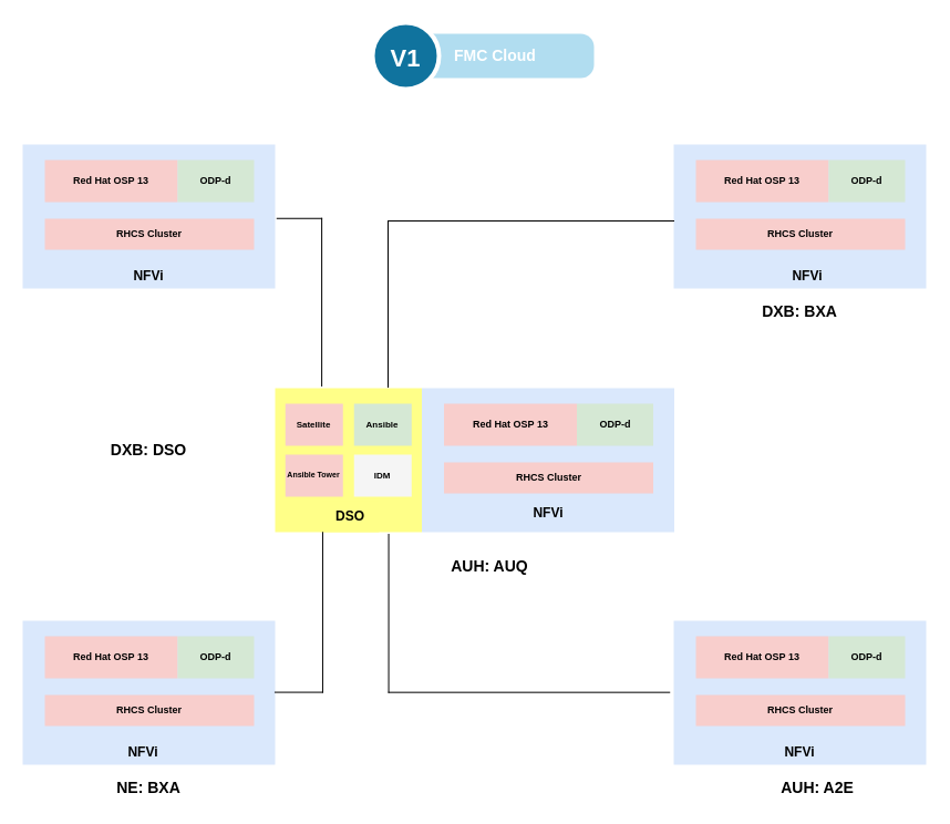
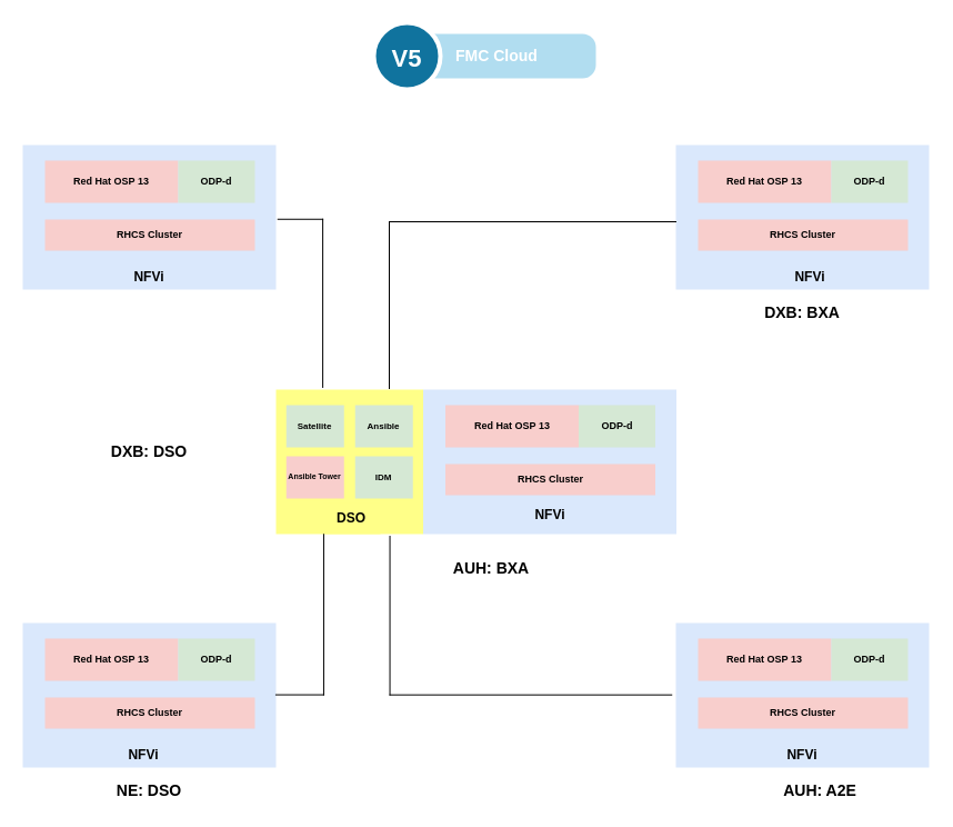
  <mxCell id="0" />
  <mxCell id="1" parent="0" />
  <mxCell id="2" value="" style="shape=partialRectangle;whiteSpace=wrap;html=1;bottom=0;right=0;fillColor=none;hachureGap=4;fontSize=10;fontColor=#000000;rotation=-90;" vertex="1" parent="1"><mxGeometry x="406.08" y="426.5" width="142.65" height="253.69" as="geometry" /></mxCell>
  <mxCell id="3" value="" style="rounded=0;whiteSpace=wrap;html=1;hachureGap=4;fillColor=#dae8fc;strokeColor=none;" vertex="1" parent="1"><mxGeometry x="608" y="130" width="228" height="130" as="geometry" /></mxCell>
  <mxCell id="4" value="Red Hat OSP 13" style="rounded=0;whiteSpace=wrap;html=1;hachureGap=4;fillColor=#f8cecc;strokeColor=none;fontSize=9;fontStyle=1" vertex="1" parent="1"><mxGeometry x="628" y="144" width="120" height="38" as="geometry" /></mxCell>
  <mxCell id="5" value="RHCS Cluster" style="rounded=0;whiteSpace=wrap;html=1;hachureGap=4;fillColor=#f8cecc;strokeColor=none;fontSize=9;fontStyle=1" vertex="1" parent="1"><mxGeometry x="628" y="197" width="189" height="28" as="geometry" /></mxCell>
  <mxCell id="6" value="ODP-d" style="rounded=0;whiteSpace=wrap;html=1;hachureGap=4;fillColor=#d5e8d4;strokeColor=none;fontSize=9;fontStyle=1" vertex="1" parent="1"><mxGeometry x="748" y="144" width="69" height="38" as="geometry" /></mxCell>
  <mxCell id="7" value="DXB: BXA" style="rounded=0;whiteSpace=wrap;html=1;hachureGap=4;strokeColor=none;fillColor=none;fontColor=#000000;fontStyle=1;fontSize=14;" vertex="1" parent="1"><mxGeometry x="681" y="270" width="82" height="22" as="geometry" /></mxCell>
  <mxCell id="8" value="" style="rounded=0;whiteSpace=wrap;html=1;hachureGap=4;fillColor=#dae8fc;strokeColor=none;" vertex="1" parent="1"><mxGeometry x="20" y="130" width="228" height="130" as="geometry" /></mxCell>
  <mxCell id="9" value="Red Hat OSP 13" style="rounded=0;whiteSpace=wrap;html=1;hachureGap=4;fillColor=#f8cecc;strokeColor=none;fontSize=9;fontStyle=1" vertex="1" parent="1"><mxGeometry x="40" y="144" width="120" height="38" as="geometry" /></mxCell>
  <mxCell id="10" value="RHCS Cluster" style="rounded=0;whiteSpace=wrap;html=1;hachureGap=4;fillColor=#f8cecc;strokeColor=none;fontSize=9;fontStyle=1" vertex="1" parent="1"><mxGeometry x="40" y="197" width="189" height="28" as="geometry" /></mxCell>
  <mxCell id="11" value="ODP-d" style="rounded=0;whiteSpace=wrap;html=1;hachureGap=4;fillColor=#d5e8d4;strokeColor=none;fontSize=9;fontStyle=1" vertex="1" parent="1"><mxGeometry x="160" y="144" width="69" height="38" as="geometry" /></mxCell>
  <mxCell id="12" value="DXB: DSO" style="rounded=0;whiteSpace=wrap;html=1;hachureGap=4;strokeColor=none;fillColor=none;fontColor=#000000;fontStyle=1;fontSize=14;" vertex="1" parent="1"><mxGeometry x="93" y="395" width="82" height="22" as="geometry" /></mxCell>
  <mxCell id="13" value="" style="rounded=0;whiteSpace=wrap;html=1;hachureGap=4;fillColor=#dae8fc;strokeColor=none;" vertex="1" parent="1"><mxGeometry x="20" y="560" width="228" height="130" as="geometry" /></mxCell>
  <mxCell id="14" value="Red Hat OSP 13" style="rounded=0;whiteSpace=wrap;html=1;hachureGap=4;fillColor=#f8cecc;strokeColor=none;fontSize=9;fontStyle=1" vertex="1" parent="1"><mxGeometry x="40" y="574" width="120" height="38" as="geometry" /></mxCell>
  <mxCell id="15" value="RHCS Cluster" style="rounded=0;whiteSpace=wrap;html=1;hachureGap=4;fillColor=#f8cecc;strokeColor=none;fontSize=9;fontStyle=1" vertex="1" parent="1"><mxGeometry x="40" y="627" width="189" height="28" as="geometry" /></mxCell>
  <mxCell id="16" value="ODP-d" style="rounded=0;whiteSpace=wrap;html=1;hachureGap=4;fillColor=#d5e8d4;strokeColor=none;fontSize=9;fontStyle=1" vertex="1" parent="1"><mxGeometry x="160" y="574" width="69" height="38" as="geometry" /></mxCell>
- <mxCell id="17" value="NE: BXA" style="rounded=0;whiteSpace=wrap;html=1;hachureGap=4;strokeColor=none;fillColor=none;fontColor=#000000;fontStyle=1;fontSize=14;" vertex="1" parent="1"><mxGeometry x="93" y="700" width="82" height="22" as="geometry" /></mxCell>
+ <mxCell id="17" value="NE: DSO" style="rounded=0;whiteSpace=wrap;html=1;hachureGap=4;strokeColor=none;fillColor=none;fontColor=#000000;fontStyle=1;fontSize=14;" vertex="1" parent="1"><mxGeometry x="93" y="700" width="82" height="22" as="geometry" /></mxCell>
  <mxCell id="18" value="" style="rounded=0;whiteSpace=wrap;html=1;hachureGap=4;fillColor=#dae8fc;strokeColor=none;" vertex="1" parent="1"><mxGeometry x="608" y="560" width="228" height="130" as="geometry" /></mxCell>
  <mxCell id="19" value="Red Hat OSP 13" style="rounded=0;whiteSpace=wrap;html=1;hachureGap=4;fillColor=#f8cecc;strokeColor=none;fontSize=9;fontStyle=1" vertex="1" parent="1"><mxGeometry x="628" y="574" width="120" height="38" as="geometry" /></mxCell>
  <mxCell id="20" value="RHCS Cluster" style="rounded=0;whiteSpace=wrap;html=1;hachureGap=4;fillColor=#f8cecc;strokeColor=none;fontSize=9;fontStyle=1" vertex="1" parent="1"><mxGeometry x="628" y="627" width="189" height="28" as="geometry" /></mxCell>
  <mxCell id="21" value="ODP-d" style="rounded=0;whiteSpace=wrap;html=1;hachureGap=4;fillColor=#d5e8d4;strokeColor=none;fontSize=9;fontStyle=1" vertex="1" parent="1"><mxGeometry x="748" y="574" width="69" height="38" as="geometry" /></mxCell>
  <mxCell id="22" value="AUH: A2E" style="rounded=0;whiteSpace=wrap;html=1;hachureGap=4;strokeColor=none;fillColor=none;fontColor=#000000;fontStyle=1;fontSize=14;" vertex="1" parent="1"><mxGeometry x="696.5" y="700" width="82" height="22" as="geometry" /></mxCell>
  <mxCell id="23" value="" style="rounded=0;whiteSpace=wrap;html=1;hachureGap=4;fillColor=#dae8fc;strokeColor=none;" vertex="1" parent="1"><mxGeometry x="380.5" y="350" width="228" height="130" as="geometry" /></mxCell>
  <mxCell id="24" value="Red Hat OSP 13" style="rounded=0;whiteSpace=wrap;html=1;hachureGap=4;fillColor=#f8cecc;strokeColor=none;fontSize=9;fontStyle=1" vertex="1" parent="1"><mxGeometry x="400.5" y="364" width="120" height="38" as="geometry" /></mxCell>
  <mxCell id="25" value="RHCS Cluster" style="rounded=0;whiteSpace=wrap;html=1;hachureGap=4;fillColor=#f8cecc;strokeColor=none;fontSize=9;fontStyle=1" vertex="1" parent="1"><mxGeometry x="400.5" y="417" width="189" height="28" as="geometry" /></mxCell>
  <mxCell id="26" value="ODP-d" style="rounded=0;whiteSpace=wrap;html=1;hachureGap=4;fillColor=#d5e8d4;strokeColor=none;fontSize=9;fontStyle=1" vertex="1" parent="1"><mxGeometry x="520.5" y="364" width="69" height="38" as="geometry" /></mxCell>
- <mxCell id="27" value="AUH: AUQ" style="rounded=0;whiteSpace=wrap;html=1;hachureGap=4;strokeColor=none;fillColor=none;fontColor=#000000;fontStyle=1;fontSize=14;" vertex="1" parent="1"><mxGeometry x="400.5" y="500" width="82" height="22" as="geometry" /></mxCell>
+ <mxCell id="27" value="AUH: BXA" style="rounded=0;whiteSpace=wrap;html=1;hachureGap=4;strokeColor=none;fillColor=none;fontColor=#000000;fontStyle=1;fontSize=14;" vertex="1" parent="1"><mxGeometry x="400.5" y="500" width="82" height="22" as="geometry" /></mxCell>
  <mxCell id="28" value="" style="rounded=0;whiteSpace=wrap;html=1;hachureGap=4;fillColor=#ffff88;strokeColor=none;fontStyle=1" vertex="1" parent="1"><mxGeometry x="248" y="350" width="132.5" height="130" as="geometry" /></mxCell>
  <mxCell id="29" value="Ansible Tower" style="rounded=0;whiteSpace=wrap;html=1;hachureGap=4;fillColor=#f8cecc;strokeColor=none;fontSize=7;fontStyle=1;" vertex="1" parent="1"><mxGeometry x="257.25" y="410" width="52" height="38" as="geometry" /></mxCell>
- <mxCell id="30" value="IDM" style="rounded=0;whiteSpace=wrap;html=1;hachureGap=4;fillColor=#f5f5f5;strokeColor=none;fontSize=8;fontStyle=1;" vertex="1" parent="1"><mxGeometry x="319.25" y="410" width="52" height="38" as="geometry" /></mxCell>
- <mxCell id="31" value="Satellite" style="rounded=0;whiteSpace=wrap;html=1;hachureGap=4;fillColor=#f8cecc;strokeColor=none;fontSize=8;fontStyle=1;" vertex="1" parent="1"><mxGeometry x="257.25" y="364" width="52" height="38" as="geometry" /></mxCell>
+ <mxCell id="30" value="IDM" style="rounded=0;whiteSpace=wrap;html=1;hachureGap=4;fillColor=#d5e8d4;strokeColor=none;fontSize=8;fontStyle=1" vertex="1" parent="1"><mxGeometry x="319.25" y="410" width="52" height="38" as="geometry" /></mxCell>
+ <mxCell id="31" value="Satellite" style="rounded=0;whiteSpace=wrap;html=1;hachureGap=4;fillColor=#d5e8d4;strokeColor=none;fontSize=8;fontStyle=1" vertex="1" parent="1"><mxGeometry x="257.25" y="364" width="52" height="38" as="geometry" /></mxCell>
  <mxCell id="32" value="Ansible" style="rounded=0;whiteSpace=wrap;html=1;hachureGap=4;fillColor=#d5e8d4;strokeColor=none;fontSize=8;fontStyle=1" vertex="1" parent="1"><mxGeometry x="319.25" y="364" width="52" height="38" as="geometry" /></mxCell>
  <mxCell id="33" value="DSO" style="rounded=0;whiteSpace=wrap;html=1;hachureGap=4;fillColor=#ffff88;strokeColor=none;fontSize=12;fontColor=#000000;fontStyle=1" vertex="1" parent="1"><mxGeometry x="290" y="452" width="52" height="28" as="geometry" /></mxCell>
  <mxCell id="34" value="FMC Cloud" style="shape=rect;rounded=1;whiteSpace=wrap;html=1;shadow=0;strokeColor=none;fillColor=#B1DDF0;arcSize=30;fontSize=14;spacingLeft=42;fontStyle=1;fontColor=#FFFFFF;align=left;hachureGap=4;" vertex="1" parent="1"><mxGeometry x="366" y="30" width="170" height="40" as="geometry" /></mxCell>
- <mxCell id="35" value="V1" style="shape=ellipse;perimeter=ellipsePerimeter;fontSize=22;fontStyle=1;shadow=0;strokeColor=#ffffff;fillColor=#10739E;strokeWidth=4;fontColor=#ffffff;align=center;hachureGap=4;" vertex="1" parent="1"><mxGeometry x="336" y="20" width="60" height="60" as="geometry" /></mxCell>
+ <mxCell id="35" value="V5" style="shape=ellipse;perimeter=ellipsePerimeter;fontSize=22;fontStyle=1;shadow=0;strokeColor=#ffffff;fillColor=#10739E;strokeWidth=4;fontColor=#ffffff;align=center;hachureGap=4;" vertex="1" parent="1"><mxGeometry x="336" y="20" width="60" height="60" as="geometry" /></mxCell>
  <mxCell id="36" value="NFVi" style="rounded=0;whiteSpace=wrap;html=1;hachureGap=4;strokeColor=none;fillColor=none;fontColor=#000000;fontStyle=1" vertex="1" parent="1"><mxGeometry x="454" y="452" width="82" height="22" as="geometry" /></mxCell>
  <mxCell id="37" value="NFVi" style="rounded=0;whiteSpace=wrap;html=1;hachureGap=4;strokeColor=none;fillColor=none;fontColor=#000000;fontStyle=1" vertex="1" parent="1"><mxGeometry x="88" y="668" width="82" height="22" as="geometry" /></mxCell>
  <mxCell id="38" value="NFVi" style="rounded=0;whiteSpace=wrap;html=1;hachureGap=4;strokeColor=none;fillColor=none;fontColor=#000000;fontStyle=1" vertex="1" parent="1"><mxGeometry x="681" y="668" width="82" height="22" as="geometry" /></mxCell>
  <mxCell id="39" value="NFVi" style="rounded=0;whiteSpace=wrap;html=1;hachureGap=4;strokeColor=none;fillColor=none;fontColor=#000000;fontStyle=1" vertex="1" parent="1"><mxGeometry x="93" y="238" width="82" height="22" as="geometry" /></mxCell>
  <mxCell id="40" value="NFVi" style="rounded=0;whiteSpace=wrap;html=1;hachureGap=4;strokeColor=none;fillColor=none;fontColor=#000000;fontStyle=1" vertex="1" parent="1"><mxGeometry x="688" y="238" width="82" height="22" as="geometry" /></mxCell>
  <mxCell id="41" value="" style="shape=partialRectangle;whiteSpace=wrap;html=1;bottom=0;right=0;fillColor=none;hachureGap=4;fontSize=10;fontColor=#000000;fontStyle=1;labelBorderColor=none;spacing=9;" vertex="1" parent="1"><mxGeometry x="350" y="199" width="258" height="150" as="geometry" /></mxCell>
  <mxCell id="42" value="" style="shape=partialRectangle;whiteSpace=wrap;html=1;bottom=0;right=0;fillColor=none;hachureGap=4;fontSize=10;fontColor=#000000;rotation=-180;" vertex="1" parent="1"><mxGeometry x="247.94" y="480.25" width="42.99" height="144.35" as="geometry" /></mxCell>
  <mxCell id="43" value="" style="shape=partialRectangle;whiteSpace=wrap;html=1;bottom=0;right=0;fillColor=none;hachureGap=4;fontSize=12;fontColor=#000000;rotation=90;" vertex="1" parent="1"><mxGeometry x="194.35" y="252.18" width="151.19" height="40.33" as="geometry" /></mxCell>
